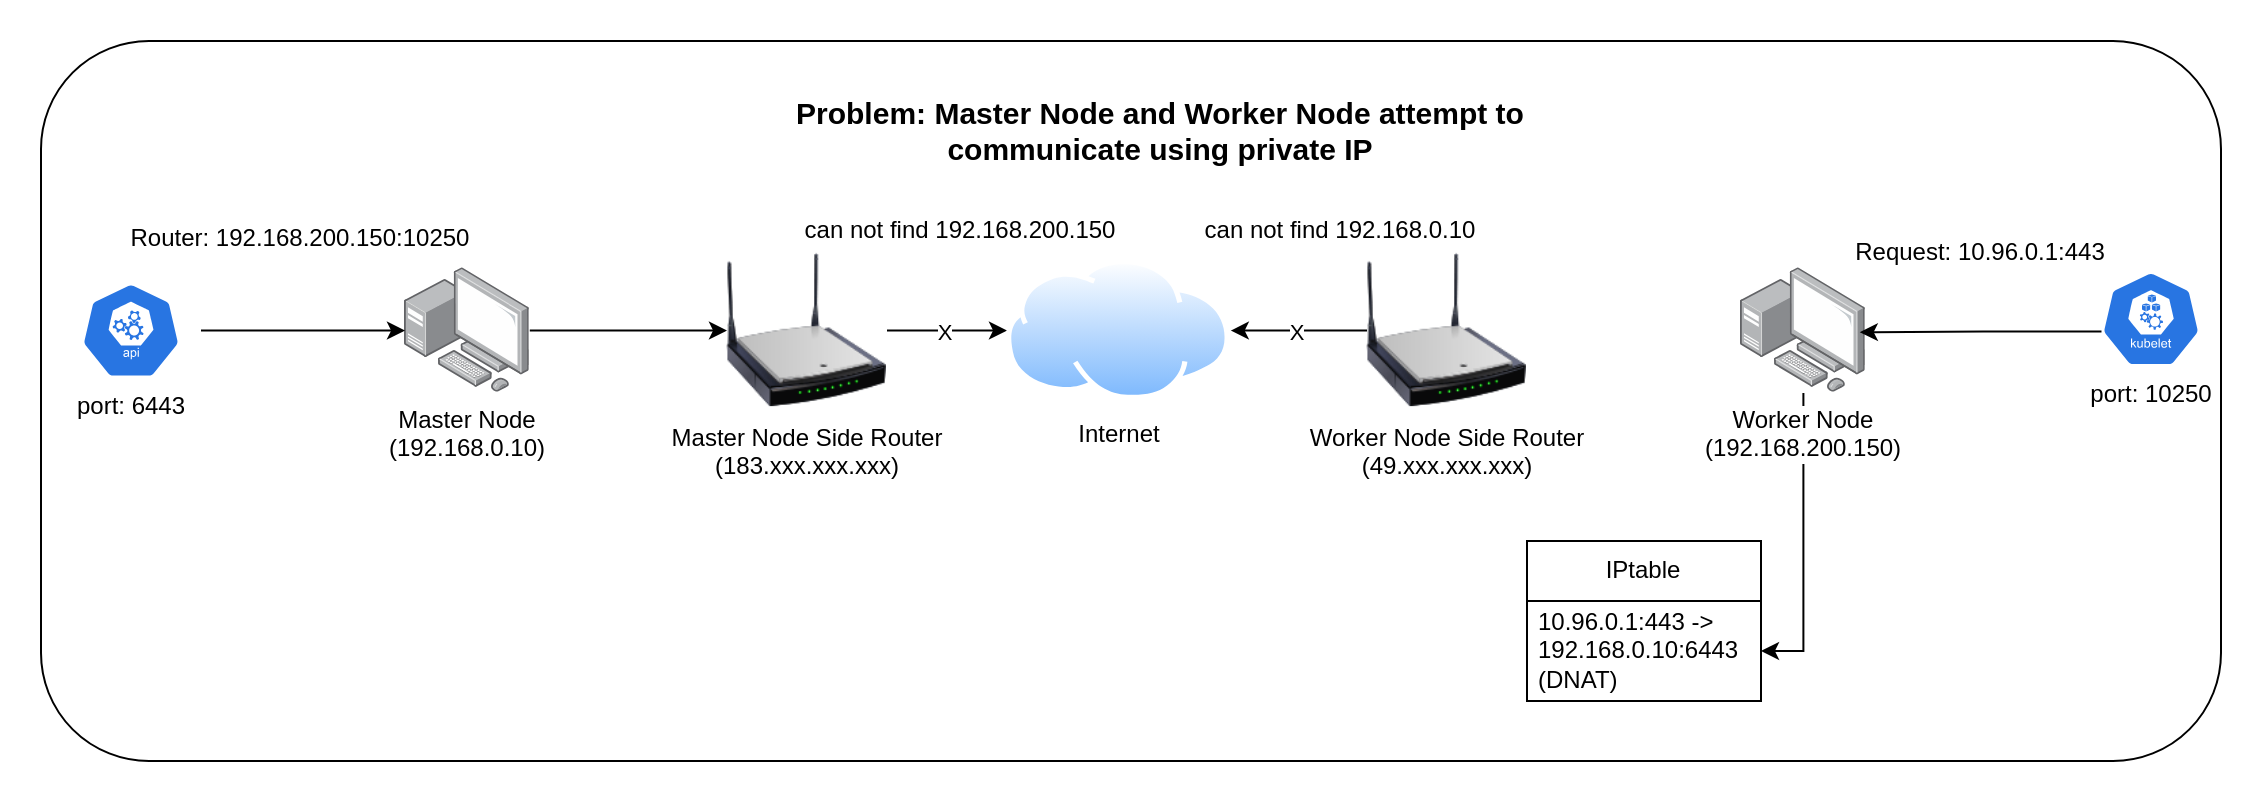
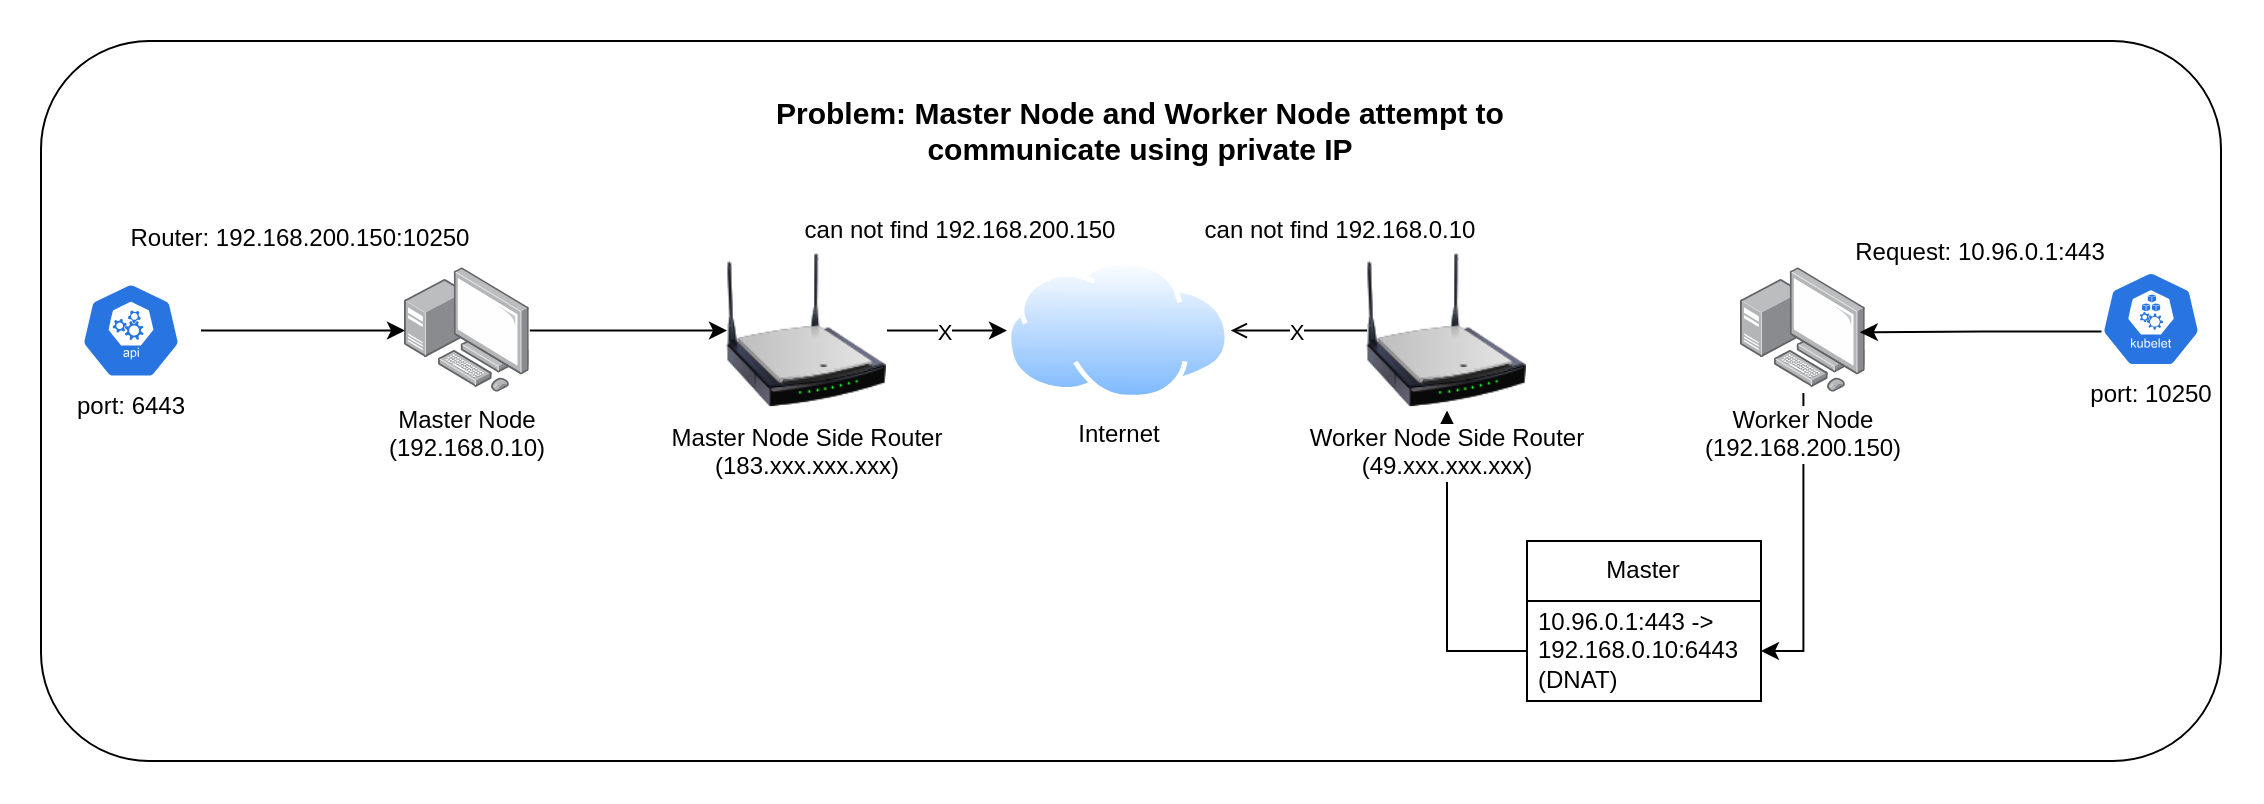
  <mxCell id="0" />
  <mxCell id="1" parent="0" />
  <mxCell id="2" value="" style="rounded=1;whiteSpace=wrap;html=1;" vertex="1" parent="1"><mxGeometry x="20" y="20" width="1090" height="360" as="geometry" /></mxCell>
  <mxCell id="3" style="edgeStyle=orthogonalEdgeStyle;rounded=0;orthogonalLoop=1;jettySize=auto;html=1;entryX=0;entryY=0.5;entryDx=0;entryDy=0;" edge="1" parent="1" source="5" target="10"><mxGeometry relative="1" as="geometry" /></mxCell>
  <mxCell id="4" value="X" style="edgeLabel;html=1;align=center;verticalAlign=middle;resizable=0;points=[];" vertex="1" connectable="0" parent="3"><mxGeometry x="-0.053" y="-1" relative="1" as="geometry"><mxPoint as="offset" /></mxGeometry></mxCell>
  <mxCell id="5" value="Master Node Side Router&lt;br&gt;(183.xxx.xxx.xxx)" style="image;html=1;image=img/lib/clip_art/networking/Wireless_Router_N_128x128.png" vertex="1" parent="1"><mxGeometry x="363" y="124.75" width="80" height="80" as="geometry" /></mxCell>
- <mxCell id="6" value="" style="edgeStyle=orthogonalEdgeStyle;rounded=0;orthogonalLoop=1;jettySize=auto;html=1;" edge="1" parent="1" source="9" target="10"><mxGeometry relative="1" as="geometry" /></mxCell>
+ <mxCell id="6" value="" style="edgeStyle=orthogonalEdgeStyle;rounded=0;orthogonalLoop=1;jettySize=auto;html=1;endArrow=open;" edge="1" parent="1" source="9" target="10"><mxGeometry relative="1" as="geometry" /></mxCell>
  <mxCell id="7" value="X" style="edgeLabel;html=1;align=center;verticalAlign=middle;resizable=0;points=[];" vertex="1" connectable="0" parent="6"><mxGeometry x="0.045" y="1" relative="1" as="geometry"><mxPoint as="offset" /></mxGeometry></mxCell>
+ <mxCell id="8" style="edgeStyle=orthogonalEdgeStyle;rounded=0;orthogonalLoop=1;jettySize=auto;html=1;startArrow=classic;startFill=1;endArrow=none;endFill=0;" edge="1" parent="1" source="9" target="23"><mxGeometry relative="1" as="geometry" /></mxCell>
  <mxCell id="9" value="Worker Node Side&amp;nbsp;Router&lt;br&gt;(49.xxx.xxx.xxx)" style="image;html=1;image=img/lib/clip_art/networking/Wireless_Router_N_128x128.png" vertex="1" parent="1"><mxGeometry x="683" y="124.75" width="80" height="80" as="geometry" /></mxCell>
  <mxCell id="10" value="Internet" style="image;aspect=fixed;perimeter=ellipsePerimeter;html=1;align=center;shadow=0;dashed=0;spacingTop=3;image=img/lib/active_directory/internet_cloud.svg;" vertex="1" parent="1"><mxGeometry x="503" y="129.5" width="111.9" height="70.5" as="geometry" /></mxCell>
  <mxCell id="11" style="edgeStyle=orthogonalEdgeStyle;rounded=0;orthogonalLoop=1;jettySize=auto;html=1;entryX=0;entryY=0.5;entryDx=0;entryDy=0;" edge="1" parent="1" source="12" target="5"><mxGeometry relative="1" as="geometry" /></mxCell>
  <mxCell id="12" value="Master Node&lt;br&gt;(192.168.0.10)" style="image;points=[];aspect=fixed;html=1;align=center;shadow=0;dashed=0;image=img/lib/allied_telesis/computer_and_terminals/Personal_Computer_with_Server.svg;" vertex="1" parent="1"><mxGeometry x="202" y="133.55" width="62.4" height="62.4" as="geometry" /></mxCell>
  <mxCell id="13" style="edgeStyle=orthogonalEdgeStyle;rounded=0;orthogonalLoop=1;jettySize=auto;html=1;entryX=1;entryY=0.5;entryDx=0;entryDy=0;" edge="1" parent="1" source="14" target="23"><mxGeometry relative="1" as="geometry" /></mxCell>
  <mxCell id="14" value="Worker Node&lt;br&gt;(192.168.200.150)" style="image;points=[];aspect=fixed;html=1;align=center;shadow=0;dashed=0;image=img/lib/allied_telesis/computer_and_terminals/Personal_Computer_with_Server.svg;" vertex="1" parent="1"><mxGeometry x="870" y="133.55" width="62.4" height="62.4" as="geometry" /></mxCell>
  <mxCell id="15" value="port: 10250" style="sketch=0;html=1;dashed=0;whitespace=wrap;fillColor=#2875E2;strokeColor=#ffffff;points=[[0.005,0.63,0],[0.1,0.2,0],[0.9,0.2,0],[0.5,0,0],[0.995,0.63,0],[0.72,0.99,0],[0.5,1,0],[0.28,0.99,0]];verticalLabelPosition=bottom;align=center;verticalAlign=top;shape=mxgraph.kubernetes.icon;prIcon=kubelet" vertex="1" parent="1"><mxGeometry x="1050" y="135" width="50" height="48" as="geometry" /></mxCell>
- <mxCell id="16" value="&lt;font style=&quot;font-size: 15px;&quot;&gt;&lt;b&gt;Problem: Master Node and Worker Node attempt to communicate using private IP&lt;/b&gt;&lt;/font&gt;" style="text;html=1;strokeColor=none;fillColor=none;align=center;verticalAlign=middle;whiteSpace=wrap;rounded=0;" vertex="1" parent="1"><mxGeometry x="365" y="50" width="430" height="30" as="geometry" /></mxCell>
+ <mxCell id="16" value="&lt;font style=&quot;font-size: 15px;&quot;&gt;&lt;b&gt;Problem: Master Node and Worker Node attempt to communicate using private IP&lt;/b&gt;&lt;/font&gt;" style="text;html=1;strokeColor=none;fillColor=none;align=center;verticalAlign=middle;whiteSpace=wrap;rounded=0;" vertex="1" parent="1"><mxGeometry x="355" y="50" width="430" height="30" as="geometry" /></mxCell>
  <mxCell id="17" value="Router: 192.168.200.150:10250" style="text;html=1;strokeColor=none;fillColor=none;align=center;verticalAlign=middle;whiteSpace=wrap;rounded=0;" vertex="1" parent="1"><mxGeometry x="50" y="103.55" width="200" height="30" as="geometry" /></mxCell>
  <mxCell id="18" style="edgeStyle=orthogonalEdgeStyle;rounded=0;orthogonalLoop=1;jettySize=auto;html=1;exitX=0.005;exitY=0.63;exitDx=0;exitDy=0;exitPerimeter=0;entryX=0.952;entryY=0.514;entryDx=0;entryDy=0;entryPerimeter=0;" edge="1" parent="1" source="15" target="14"><mxGeometry relative="1" as="geometry" /></mxCell>
  <mxCell id="19" value="Request: 10.96.0.1:443" style="text;html=1;strokeColor=none;fillColor=none;align=center;verticalAlign=middle;whiteSpace=wrap;rounded=0;" vertex="1" parent="1"><mxGeometry x="890" y="110.75" width="200" height="30" as="geometry" /></mxCell>
  <mxCell id="20" style="edgeStyle=orthogonalEdgeStyle;rounded=0;orthogonalLoop=1;jettySize=auto;html=1;" edge="1" parent="1" source="21" target="12"><mxGeometry relative="1" as="geometry" /></mxCell>
  <mxCell id="21" value="port: 6443" style="sketch=0;html=1;dashed=0;whitespace=wrap;fillColor=#2875E2;strokeColor=#ffffff;points=[[0.005,0.63,0],[0.1,0.2,0],[0.9,0.2,0],[0.5,0,0],[0.995,0.63,0],[0.72,0.99,0],[0.5,1,0],[0.28,0.99,0]];verticalLabelPosition=bottom;align=center;verticalAlign=top;shape=mxgraph.kubernetes.icon;prIcon=api" vertex="1" parent="1"><mxGeometry x="30" y="140.75" width="70" height="48" as="geometry" /></mxCell>
- <mxCell id="22" value="IPtable" style="swimlane;fontStyle=0;childLayout=stackLayout;horizontal=1;startSize=30;horizontalStack=0;resizeParent=1;resizeParentMax=0;resizeLast=0;collapsible=1;marginBottom=0;whiteSpace=wrap;html=1;" vertex="1" parent="1"><mxGeometry x="763" y="270" width="117" height="80" as="geometry" /></mxCell>
+ <mxCell id="22" value="Master" style="swimlane;fontStyle=0;childLayout=stackLayout;horizontal=1;startSize=30;horizontalStack=0;resizeParent=1;resizeParentMax=0;resizeLast=0;collapsible=1;marginBottom=0;whiteSpace=wrap;html=1;" vertex="1" parent="1"><mxGeometry x="763" y="270" width="117" height="80" as="geometry" /></mxCell>
  <mxCell id="23" value="10.96.0.1:443 -&amp;gt;&lt;br&gt;192.168.0.10:6443&lt;br&gt;(DNAT)" style="text;strokeColor=none;fillColor=none;align=left;verticalAlign=middle;spacingLeft=4;spacingRight=4;overflow=hidden;points=[[0,0.5],[1,0.5]];portConstraint=eastwest;rotatable=0;whiteSpace=wrap;html=1;" vertex="1" parent="22"><mxGeometry y="30" width="117" height="50" as="geometry" /></mxCell>
  <mxCell id="24" value="can not find 192.168.200.150" style="text;html=1;strokeColor=none;fillColor=none;align=center;verticalAlign=middle;whiteSpace=wrap;rounded=0;" vertex="1" parent="1"><mxGeometry x="380" y="99.5" width="200" height="30" as="geometry" /></mxCell>
  <mxCell id="25" value="can not find 192.168.0.10" style="text;html=1;strokeColor=none;fillColor=none;align=center;verticalAlign=middle;whiteSpace=wrap;rounded=0;" vertex="1" parent="1"><mxGeometry x="570" y="99.5" width="200" height="30" as="geometry" /></mxCell>
